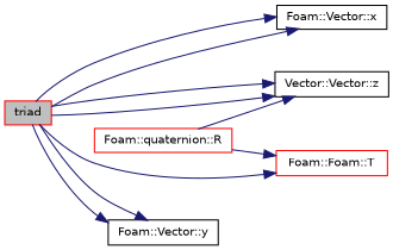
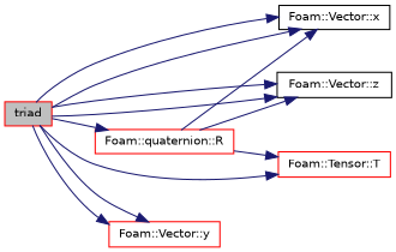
  digraph {
    rankdir=LR
    node [color=red fontname=Helvetica fontsize=10 shape=record]
    edge [color=midnightblue fontname=Helvetica fontsize=10 labelfontname=Helvetica labelfontsize=10 style=solid]
    n1 [fillcolor=grey75 fontcolor=black height=0.2 label=triad style=filled width=0.4]
    n2 [height=0.2 label="Foam::quaternion::R" width=0.4]
    n3 [color=black height=0.2 label="Foam::Vector::x" width=0.4]
-   n4 [color=black height=0.2 label="Foam::Vector::y" width=0.4]
-   n5 [color=black height=0.2 label="Vector::Vector::z" width=0.4]
-   n6 [height=0.2 label="Foam::Foam::T" width=0.4]
+   n4 [height=0.2 label="Foam::Vector::y" width=0.4]
+   n5 [color=black height=0.2 label="Foam::Vector::z" width=0.4]
+   n6 [height=0.2 label="Foam::Tensor::T" width=0.4]
+   n1 -> n2
    n1 -> n3
    n1 -> n3
    n1 -> n4
    n1 -> n4
    n1 -> n5
    n1 -> n5
    n1 -> n6
+   n2 -> n3
    n2 -> n5
    n2 -> n6
  }
